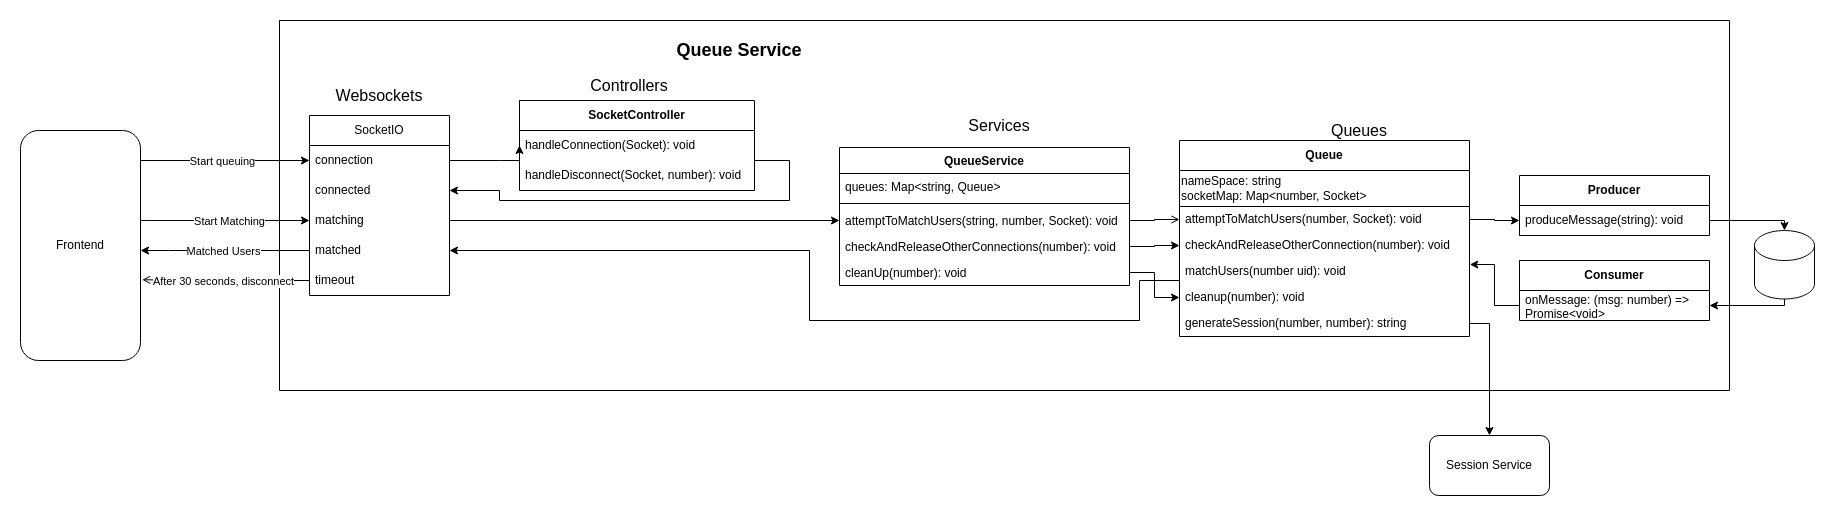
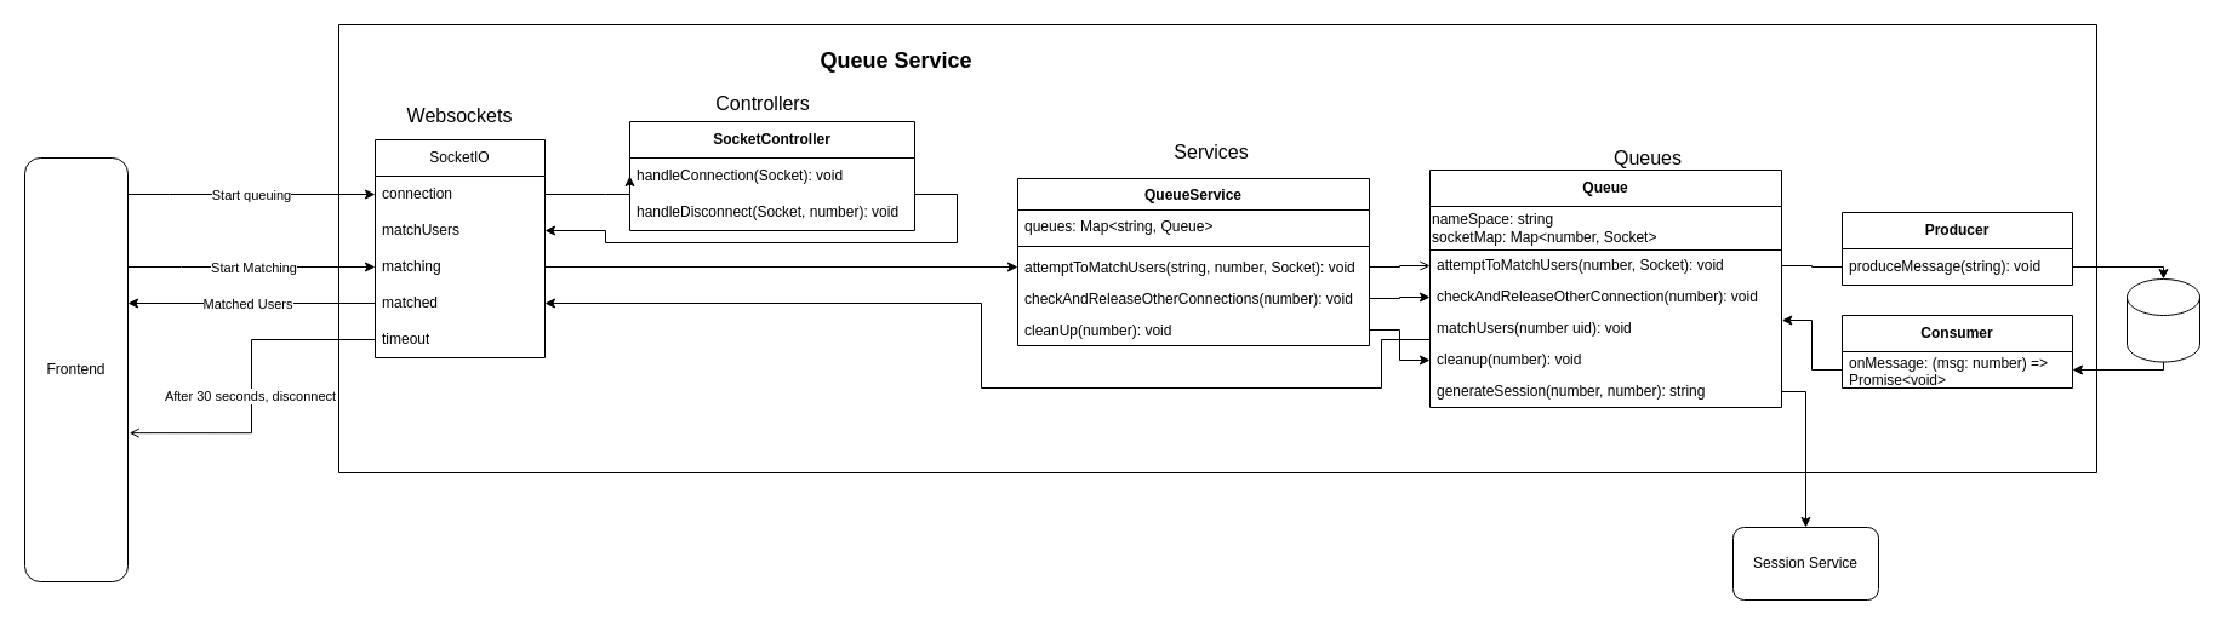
  <mxCell id="0" />
  <mxCell id="1" parent="0" />
  <mxCell id="2" value="" style="swimlane;startSize=0;fontStyle=0" parent="1" vertex="1"><mxGeometry x="279" y="20" width="1450" height="370" as="geometry" /></mxCell>
  <mxCell id="3" value="&lt;font style=&quot;font-size: 18px;&quot;&gt;Queue Service&lt;/font&gt;" style="text;html=1;strokeColor=none;fillColor=none;align=center;verticalAlign=middle;whiteSpace=wrap;rounded=0;labelBorderColor=none;fontStyle=1" parent="2" vertex="1"><mxGeometry x="380" y="10" width="160" height="40" as="geometry" /></mxCell>
  <mxCell id="4" value="Controllers" style="text;html=1;strokeColor=none;fillColor=none;align=center;verticalAlign=middle;whiteSpace=wrap;rounded=0;fontSize=16;" parent="2" vertex="1"><mxGeometry x="300" y="50" width="100" height="30" as="geometry" /></mxCell>
  <mxCell id="5" value="&lt;b&gt;SocketController&lt;/b&gt;" style="swimlane;fontStyle=0;childLayout=stackLayout;horizontal=1;startSize=30;horizontalStack=0;resizeParent=1;resizeParentMax=0;resizeLast=0;collapsible=1;marginBottom=0;whiteSpace=wrap;html=1;" parent="2" vertex="1"><mxGeometry x="240" y="80" width="235" height="90" as="geometry" /></mxCell>
  <mxCell id="6" value="handleConnection(Socket): void" style="text;strokeColor=none;fillColor=none;align=left;verticalAlign=middle;spacingLeft=4;spacingRight=4;overflow=hidden;points=[[0,0.5],[1,0.5]];portConstraint=eastwest;rotatable=0;whiteSpace=wrap;html=1;" parent="5" vertex="1"><mxGeometry y="30" width="235" height="30" as="geometry" /></mxCell>
  <mxCell id="7" value="handleDisconnect(Socket, number): void" style="text;strokeColor=none;fillColor=none;align=left;verticalAlign=middle;spacingLeft=4;spacingRight=4;overflow=hidden;points=[[0,0.5],[1,0.5]];portConstraint=eastwest;rotatable=0;whiteSpace=wrap;html=1;" parent="5" vertex="1"><mxGeometry y="60" width="235" height="30" as="geometry" /></mxCell>
  <mxCell id="8" value="Services" style="text;html=1;strokeColor=none;fillColor=none;align=center;verticalAlign=middle;whiteSpace=wrap;rounded=0;fontSize=16;" parent="2" vertex="1"><mxGeometry x="670" y="90" width="100" height="30" as="geometry" /></mxCell>
  <mxCell id="9" value="SocketIO" style="swimlane;fontStyle=0;childLayout=stackLayout;horizontal=1;startSize=30;horizontalStack=0;resizeParent=1;resizeParentMax=0;resizeLast=0;collapsible=1;marginBottom=0;whiteSpace=wrap;html=1;" parent="2" vertex="1"><mxGeometry x="30" y="95" width="140" height="180" as="geometry" /></mxCell>
  <mxCell id="10" value="connection" style="text;strokeColor=none;fillColor=none;align=left;verticalAlign=middle;spacingLeft=4;spacingRight=4;overflow=hidden;points=[[0,0.5],[1,0.5]];portConstraint=eastwest;rotatable=0;whiteSpace=wrap;html=1;" parent="9" vertex="1"><mxGeometry y="30" width="140" height="30" as="geometry" /></mxCell>
- <mxCell id="11" value="connected" style="text;strokeColor=none;fillColor=none;align=left;verticalAlign=middle;spacingLeft=4;spacingRight=4;overflow=hidden;points=[[0,0.5],[1,0.5]];portConstraint=eastwest;rotatable=0;whiteSpace=wrap;html=1;" parent="9" vertex="1"><mxGeometry y="60" width="140" height="30" as="geometry" /></mxCell>
+ <mxCell id="11" value="matchUsers" style="text;strokeColor=none;fillColor=none;align=left;verticalAlign=middle;spacingLeft=4;spacingRight=4;overflow=hidden;points=[[0,0.5],[1,0.5]];portConstraint=eastwest;rotatable=0;whiteSpace=wrap;html=1;" parent="9" vertex="1"><mxGeometry y="60" width="140" height="30" as="geometry" /></mxCell>
  <mxCell id="12" value="matching" style="text;strokeColor=none;fillColor=none;align=left;verticalAlign=middle;spacingLeft=4;spacingRight=4;overflow=hidden;points=[[0,0.5],[1,0.5]];portConstraint=eastwest;rotatable=0;whiteSpace=wrap;html=1;" parent="9" vertex="1"><mxGeometry y="90" width="140" height="30" as="geometry" /></mxCell>
  <mxCell id="13" value="matched" style="text;strokeColor=none;fillColor=none;align=left;verticalAlign=middle;spacingLeft=4;spacingRight=4;overflow=hidden;points=[[0,0.5],[1,0.5]];portConstraint=eastwest;rotatable=0;whiteSpace=wrap;html=1;" parent="9" vertex="1"><mxGeometry y="120" width="140" height="30" as="geometry" /></mxCell>
  <mxCell id="14" value="timeout" style="text;strokeColor=none;fillColor=none;align=left;verticalAlign=middle;spacingLeft=4;spacingRight=4;overflow=hidden;points=[[0,0.5],[1,0.5]];portConstraint=eastwest;rotatable=0;whiteSpace=wrap;html=1;" parent="9" vertex="1"><mxGeometry y="150" width="140" height="30" as="geometry" /></mxCell>
  <mxCell id="15" value="Websockets" style="text;html=1;strokeColor=none;fillColor=none;align=center;verticalAlign=middle;whiteSpace=wrap;rounded=0;fontSize=16;" parent="2" vertex="1"><mxGeometry x="65" y="60" width="70" height="30" as="geometry" /></mxCell>
  <mxCell id="16" value="&lt;b&gt;Queue&lt;/b&gt;" style="swimlane;fontStyle=0;childLayout=stackLayout;horizontal=1;startSize=30;horizontalStack=0;resizeParent=1;resizeParentMax=0;resizeLast=0;collapsible=1;marginBottom=0;whiteSpace=wrap;html=1;" parent="2" vertex="1"><mxGeometry x="900" y="120" width="290" height="196" as="geometry" /></mxCell>
  <mxCell id="17" value="nameSpace: string&lt;br&gt;socketMap: Map&amp;lt;number, Socket&amp;gt;" style="rounded=0;whiteSpace=wrap;html=1;align=left;" vertex="1" parent="16"><mxGeometry y="30" width="290" height="36" as="geometry" /></mxCell>
  <mxCell id="18" value="attemptToMatchUsers(number, Socket): void" style="text;strokeColor=none;fillColor=none;align=left;verticalAlign=middle;spacingLeft=4;spacingRight=4;overflow=hidden;points=[[0,0.5],[1,0.5]];portConstraint=eastwest;rotatable=0;whiteSpace=wrap;html=1;" parent="16" vertex="1"><mxGeometry y="66" width="290" height="26" as="geometry" /></mxCell>
  <mxCell id="19" value="checkAndReleaseOtherConnection(number): void" style="text;strokeColor=none;fillColor=none;align=left;verticalAlign=middle;spacingLeft=4;spacingRight=4;overflow=hidden;points=[[0,0.5],[1,0.5]];portConstraint=eastwest;rotatable=0;whiteSpace=wrap;html=1;" parent="16" vertex="1"><mxGeometry y="92" width="290" height="26" as="geometry" /></mxCell>
  <mxCell id="20" value="matchUsers(number uid): void" style="text;strokeColor=none;fillColor=none;align=left;verticalAlign=middle;spacingLeft=4;spacingRight=4;overflow=hidden;points=[[0,0.5],[1,0.5]];portConstraint=eastwest;rotatable=0;whiteSpace=wrap;html=1;" parent="16" vertex="1"><mxGeometry y="118" width="290" height="26" as="geometry" /></mxCell>
  <mxCell id="21" value="cleanup(number): void" style="text;strokeColor=none;fillColor=none;align=left;verticalAlign=middle;spacingLeft=4;spacingRight=4;overflow=hidden;points=[[0,0.5],[1,0.5]];portConstraint=eastwest;rotatable=0;whiteSpace=wrap;html=1;" parent="16" vertex="1"><mxGeometry y="144" width="290" height="26" as="geometry" /></mxCell>
  <mxCell id="22" value="generateSession(number, number): string" style="text;strokeColor=none;fillColor=none;align=left;verticalAlign=middle;spacingLeft=4;spacingRight=4;overflow=hidden;points=[[0,0.5],[1,0.5]];portConstraint=eastwest;rotatable=0;whiteSpace=wrap;html=1;" parent="16" vertex="1"><mxGeometry y="170" width="290" height="26" as="geometry" /></mxCell>
  <mxCell id="23" value="Queues" style="text;html=1;strokeColor=none;fillColor=none;align=center;verticalAlign=middle;whiteSpace=wrap;rounded=0;fontSize=16;" parent="2" vertex="1"><mxGeometry x="1030" y="95" width="100" height="30" as="geometry" /></mxCell>
  <mxCell id="24" value="QueueService" style="swimlane;fontStyle=1;align=center;verticalAlign=top;childLayout=stackLayout;horizontal=1;startSize=26;horizontalStack=0;resizeParent=1;resizeParentMax=0;resizeLast=0;collapsible=1;marginBottom=0;whiteSpace=wrap;html=1;" parent="2" vertex="1"><mxGeometry x="560" y="127" width="290" height="138" as="geometry" /></mxCell>
  <mxCell id="25" value="queues: Map&amp;lt;string, Queue&amp;gt;" style="text;strokeColor=none;fillColor=none;align=left;verticalAlign=top;spacingLeft=4;spacingRight=4;overflow=hidden;rotatable=0;points=[[0,0.5],[1,0.5]];portConstraint=eastwest;whiteSpace=wrap;html=1;" parent="24" vertex="1"><mxGeometry y="26" width="290" height="26" as="geometry" /></mxCell>
  <mxCell id="26" value="" style="line;strokeWidth=1;fillColor=none;align=left;verticalAlign=middle;spacingTop=-1;spacingLeft=3;spacingRight=3;rotatable=0;labelPosition=right;points=[];portConstraint=eastwest;strokeColor=inherit;" parent="24" vertex="1"><mxGeometry y="52" width="290" height="8" as="geometry" /></mxCell>
  <mxCell id="27" value="attemptToMatchUsers(string, number, Socket): void" style="text;strokeColor=none;fillColor=none;align=left;verticalAlign=top;spacingLeft=4;spacingRight=4;overflow=hidden;rotatable=0;points=[[0,0.5],[1,0.5]];portConstraint=eastwest;whiteSpace=wrap;html=1;" parent="24" vertex="1"><mxGeometry y="60" width="290" height="26" as="geometry" /></mxCell>
  <mxCell id="28" value="checkAndReleaseOtherConnections(number): void" style="text;strokeColor=none;fillColor=none;align=left;verticalAlign=top;spacingLeft=4;spacingRight=4;overflow=hidden;rotatable=0;points=[[0,0.5],[1,0.5]];portConstraint=eastwest;whiteSpace=wrap;html=1;" parent="24" vertex="1"><mxGeometry y="86" width="290" height="26" as="geometry" /></mxCell>
  <mxCell id="29" value="cleanUp(number): void" style="text;strokeColor=none;fillColor=none;align=left;verticalAlign=top;spacingLeft=4;spacingRight=4;overflow=hidden;rotatable=0;points=[[0,0.5],[1,0.5]];portConstraint=eastwest;whiteSpace=wrap;html=1;" parent="24" vertex="1"><mxGeometry y="112" width="290" height="26" as="geometry" /></mxCell>
  <mxCell id="30" value="&lt;b&gt;Producer&lt;/b&gt;" style="swimlane;fontStyle=0;childLayout=stackLayout;horizontal=1;startSize=30;horizontalStack=0;resizeParent=1;resizeParentMax=0;resizeLast=0;collapsible=1;marginBottom=0;whiteSpace=wrap;html=1;" vertex="1" parent="2"><mxGeometry x="1240" y="155" width="190" height="60" as="geometry" /></mxCell>
  <mxCell id="31" value="produceMessage(string): void" style="text;strokeColor=none;fillColor=none;align=left;verticalAlign=middle;spacingLeft=4;spacingRight=4;overflow=hidden;points=[[0,0.5],[1,0.5]];portConstraint=eastwest;rotatable=0;whiteSpace=wrap;html=1;" vertex="1" parent="30"><mxGeometry y="30" width="190" height="30" as="geometry" /></mxCell>
  <mxCell id="32" value="&lt;b&gt;Consumer&lt;/b&gt;" style="swimlane;fontStyle=0;childLayout=stackLayout;horizontal=1;startSize=30;horizontalStack=0;resizeParent=1;resizeParentMax=0;resizeLast=0;collapsible=1;marginBottom=0;whiteSpace=wrap;html=1;" vertex="1" parent="2"><mxGeometry x="1240" y="240" width="190" height="60" as="geometry" /></mxCell>
  <mxCell id="33" value="onMessage: (msg: number) =&amp;gt; Promise&amp;lt;void&amp;gt;" style="text;strokeColor=none;fillColor=none;align=left;verticalAlign=middle;spacingLeft=4;spacingRight=4;overflow=hidden;points=[[0,0.5],[1,0.5]];portConstraint=eastwest;rotatable=0;whiteSpace=wrap;html=1;" vertex="1" parent="32"><mxGeometry y="30" width="190" height="30" as="geometry" /></mxCell>
  <mxCell id="34" style="edgeStyle=orthogonalEdgeStyle;rounded=0;orthogonalLoop=1;jettySize=auto;html=1;entryX=0;entryY=0.5;entryDx=0;entryDy=0;" edge="1" parent="2" source="10" target="6"><mxGeometry relative="1" as="geometry"><Array as="points"><mxPoint x="220" y="140" /><mxPoint x="220" y="140" /></Array></mxGeometry></mxCell>
  <mxCell id="35" style="edgeStyle=orthogonalEdgeStyle;rounded=0;orthogonalLoop=1;jettySize=auto;html=1;entryX=1;entryY=0.5;entryDx=0;entryDy=0;exitX=1;exitY=0.5;exitDx=0;exitDy=0;" edge="1" parent="2" source="6" target="11"><mxGeometry relative="1" as="geometry"><Array as="points"><mxPoint x="475" y="140" /><mxPoint x="510" y="140" /><mxPoint x="510" y="180" /><mxPoint x="220" y="180" /><mxPoint x="220" y="170" /></Array></mxGeometry></mxCell>
  <mxCell id="36" style="edgeStyle=orthogonalEdgeStyle;rounded=0;orthogonalLoop=1;jettySize=auto;html=1;entryX=0;entryY=0.5;entryDx=0;entryDy=0;" edge="1" parent="2" source="12" target="27"><mxGeometry relative="1" as="geometry" /></mxCell>
  <mxCell id="37" style="edgeStyle=orthogonalEdgeStyle;rounded=0;orthogonalLoop=1;jettySize=auto;html=1;entryX=0;entryY=0.5;entryDx=0;entryDy=0;endArrow=open;" edge="1" parent="2" source="27" target="18"><mxGeometry relative="1" as="geometry" /></mxCell>
  <mxCell id="38" style="edgeStyle=orthogonalEdgeStyle;rounded=0;orthogonalLoop=1;jettySize=auto;html=1;entryX=0;entryY=0.5;entryDx=0;entryDy=0;" edge="1" parent="2" source="28" target="19"><mxGeometry relative="1" as="geometry" /></mxCell>
- <mxCell id="39" style="edgeStyle=orthogonalEdgeStyle;rounded=0;orthogonalLoop=1;jettySize=auto;html=1;" edge="1" parent="2" source="18" target="31"><mxGeometry relative="1" as="geometry" /></mxCell>
+ <mxCell id="39" style="edgeStyle=orthogonalEdgeStyle;rounded=0;orthogonalLoop=1;jettySize=auto;html=1;endArrow=none;" edge="1" parent="2" source="18" target="31"><mxGeometry relative="1" as="geometry" /></mxCell>
  <mxCell id="40" style="edgeStyle=orthogonalEdgeStyle;rounded=0;orthogonalLoop=1;jettySize=auto;html=1;entryX=1.001;entryY=0.232;entryDx=0;entryDy=0;entryPerimeter=0;" edge="1" parent="2" source="33" target="20"><mxGeometry relative="1" as="geometry" /></mxCell>
  <mxCell id="41" style="edgeStyle=orthogonalEdgeStyle;rounded=0;orthogonalLoop=1;jettySize=auto;html=1;entryX=0;entryY=0.5;entryDx=0;entryDy=0;" edge="1" parent="2" source="29" target="21"><mxGeometry relative="1" as="geometry" /></mxCell>
  <mxCell id="42" style="edgeStyle=orthogonalEdgeStyle;rounded=0;orthogonalLoop=1;jettySize=auto;html=1;" edge="1" parent="2" target="13"><mxGeometry relative="1" as="geometry"><mxPoint x="900" y="260" as="sourcePoint" /><Array as="points"><mxPoint x="860" y="260" /><mxPoint x="860" y="300" /><mxPoint x="530" y="300" /><mxPoint x="530" y="230" /></Array></mxGeometry></mxCell>
  <mxCell id="43" style="edgeStyle=orthogonalEdgeStyle;rounded=0;orthogonalLoop=1;jettySize=auto;html=1;entryX=0;entryY=0.5;entryDx=0;entryDy=0;" edge="1" parent="1" source="47" target="10"><mxGeometry relative="1" as="geometry"><Array as="points"><mxPoint x="139" y="160" /><mxPoint x="139" y="160" /></Array></mxGeometry></mxCell>
  <mxCell id="44" value="Start queuing" style="edgeLabel;html=1;align=center;verticalAlign=middle;resizable=0;points=[];" vertex="1" connectable="0" parent="43"><mxGeometry x="0.134" y="-5" relative="1" as="geometry"><mxPoint x="-15" y="-5" as="offset" /></mxGeometry></mxCell>
  <mxCell id="45" style="edgeStyle=orthogonalEdgeStyle;rounded=0;orthogonalLoop=1;jettySize=auto;html=1;entryX=0;entryY=0.5;entryDx=0;entryDy=0;" edge="1" parent="1" source="47" target="12"><mxGeometry relative="1" as="geometry"><Array as="points"><mxPoint x="149" y="220" /><mxPoint x="149" y="220" /></Array></mxGeometry></mxCell>
  <mxCell id="46" value="Start Matching" style="edgeLabel;html=1;align=center;verticalAlign=middle;resizable=0;points=[];" vertex="1" connectable="0" parent="45"><mxGeometry x="-0.144" y="2" relative="1" as="geometry"><mxPoint x="16" y="2" as="offset" /></mxGeometry></mxCell>
- <mxCell id="47" value="Frontend" style="rounded=1;whiteSpace=wrap;html=1;" parent="1" vertex="1"><mxGeometry x="20" y="130" width="120" height="230" as="geometry" /></mxCell>
+ <mxCell id="47" value="Frontend" style="rounded=1;whiteSpace=wrap;html=1;" parent="1" vertex="1"><mxGeometry x="20" y="130" width="85" height="350" as="geometry" /></mxCell>
  <mxCell id="48" style="edgeStyle=orthogonalEdgeStyle;rounded=0;orthogonalLoop=1;jettySize=auto;html=1;exitX=0.5;exitY=1;exitDx=0;exitDy=0;exitPerimeter=0;entryX=1;entryY=0.5;entryDx=0;entryDy=0;" edge="1" parent="1" source="49" target="33"><mxGeometry relative="1" as="geometry"><Array as="points"><mxPoint x="1784" y="305" /></Array></mxGeometry></mxCell>
  <mxCell id="49" value="" style="shape=cylinder3;whiteSpace=wrap;html=1;boundedLbl=1;backgroundOutline=1;size=15;" vertex="1" parent="1"><mxGeometry x="1754" y="230" width="60" height="68.5" as="geometry" /></mxCell>
  <mxCell id="50" value="" style="shape=image;verticalLabelPosition=bottom;labelBackgroundColor=default;verticalAlign=top;aspect=fixed;imageAspect=0;image=https://upload.wikimedia.org/wikipedia/commons/thumb/7/71/RabbitMQ_logo.svg/2560px-RabbitMQ_logo.svg.png;" vertex="1" parent="1"><mxGeometry x="1749" y="264.52" width="70" height="10.97" as="geometry" /></mxCell>
  <mxCell id="51" style="edgeStyle=orthogonalEdgeStyle;rounded=0;orthogonalLoop=1;jettySize=auto;html=1;" edge="1" parent="1" source="31" target="49"><mxGeometry relative="1" as="geometry"><Array as="points"><mxPoint x="1784" y="220" /></Array></mxGeometry></mxCell>
  <mxCell id="52" style="edgeStyle=orthogonalEdgeStyle;rounded=0;orthogonalLoop=1;jettySize=auto;html=1;exitX=0;exitY=0.5;exitDx=0;exitDy=0;" edge="1" parent="1" source="13" target="47"><mxGeometry relative="1" as="geometry"><mxPoint x="89" y="250" as="targetPoint" /><Array as="points"><mxPoint x="169" y="250" /><mxPoint x="169" y="250" /></Array></mxGeometry></mxCell>
  <mxCell id="53" value="Matched Users" style="edgeLabel;html=1;align=center;verticalAlign=middle;resizable=0;points=[];" vertex="1" connectable="0" parent="52"><mxGeometry x="0.035" y="-6" relative="1" as="geometry"><mxPoint y="6" as="offset" /></mxGeometry></mxCell>
  <mxCell id="54" style="edgeStyle=orthogonalEdgeStyle;rounded=0;orthogonalLoop=1;jettySize=auto;html=1;entryX=1.014;entryY=0.649;entryDx=0;entryDy=0;entryPerimeter=0;endArrow=open;" edge="1" parent="1" source="14" target="47"><mxGeometry relative="1" as="geometry" /></mxCell>
  <mxCell id="55" value="After 30 seconds, disconnect" style="edgeLabel;html=1;align=center;verticalAlign=middle;resizable=0;points=[];" vertex="1" connectable="0" parent="54"><mxGeometry x="0.038" y="-2" relative="1" as="geometry"><mxPoint y="3" as="offset" /></mxGeometry></mxCell>
  <mxCell id="56" value="Session Service" style="rounded=1;whiteSpace=wrap;html=1;" vertex="1" parent="1"><mxGeometry x="1429" y="435" width="120" height="60" as="geometry" /></mxCell>
  <mxCell id="57" style="edgeStyle=orthogonalEdgeStyle;rounded=0;orthogonalLoop=1;jettySize=auto;html=1;" edge="1" parent="1" source="22" target="56"><mxGeometry relative="1" as="geometry" /></mxCell>
